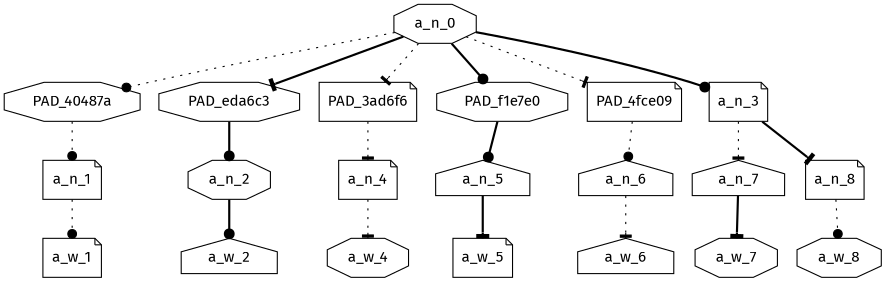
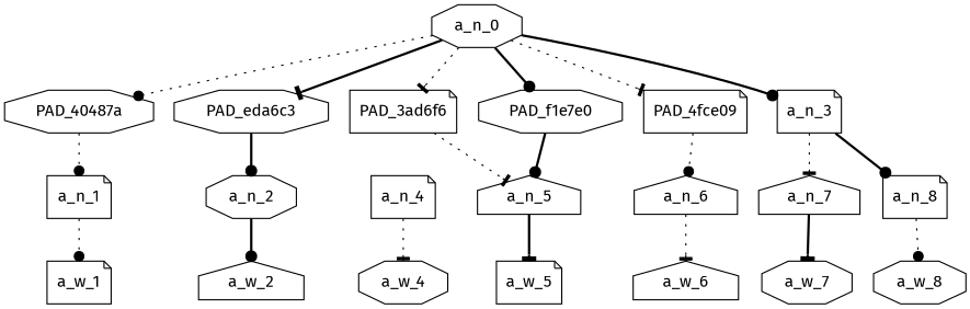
  strict digraph {
    fontname="Fira Sans"
    node [div_dir=1 fontname="Fira Sans" index=0 level=1 shape=octagon text_span="[0]" value=0.08933396]
    edge [arrowhead=dot fontname="Fira Sans" style=dotted]
    a_n_0 [level=3 text_span="[0, 1, 2, 3, 4, 5, 6]" value=0.99999998]
    PAD_40487a [level=2]
    PAD_eda6c3 [index=1 level=2 text_span="[1]" value=0.09628728]
    PAD_3ad6f6 [index=3 level=2 shape=note text_span="[4]" value=0.06199896]
    PAD_f1e7e0 [index=4 level=2 text_span="[5]" value=0.08739033]
    PAD_4fce09 [div_dir=-1 index=5 level=2 shape=note text_span="[6]" value=0.07978863]
    a_n_3 [index=2 level=2 shape=note text_span="[2, 3]" value=0.58466386]
    a_n_1 [shape=note]
    a_n_2 [index=1 text_span="[1]" value=0.09628728]
    a_n_4 [index=4 shape=note text_span="[4]" value=0.06199896]
    a_n_5 [index=5 shape=house text_span="[5]" value=0.08739033]
    a_n_6 [div_dir=-1 index=6 shape=house text_span="[6]" value=0.07978863]
    a_n_7 [index=2 shape=house text_span="[2]" value=0.50219541]
    a_n_8 [index=3 shape=note text_span="[3]" value=0.08209032]
    a_w_1 [div_dir=0 level=0 shape=note value=teen]
    a_w_2 [div_dir=0 index=1 level=0 shape=house text_span="[1]" value=choice]
    a_w_4 [div_dir=0 index=4 level=0 text_span="[4]" value=international]
    a_w_5 [div_dir=0 index=5 level=0 shape=note text_span="[5]" value=artist]
    a_w_6 [div_dir=0 index=6 level=0 shape=house text_span="[6]" value="<user>"]
    a_w_7 [div_dir=0 index=2 level=0 text_span="[2]" value=blackpink]
    a_w_8 [div_dir=0 index=3 level=0 text_span="[3]" value=choice1]
    a_n_0 -> PAD_40487a
    a_n_0 -> PAD_eda6c3 [arrowhead=tee style=bold]
    a_n_0 -> PAD_3ad6f6 [arrowhead=tee]
    a_n_0 -> PAD_f1e7e0 [style=bold]
    a_n_0 -> PAD_4fce09 [arrowhead=tee]
    a_n_0 -> a_n_3 [style=bold]
    PAD_40487a -> a_n_1
    PAD_eda6c3 -> a_n_2 [style=bold]
-   PAD_3ad6f6 -> a_n_4 [arrowhead=tee]
+   PAD_3ad6f6 -> a_n_5 [arrowhead=tee]
    PAD_f1e7e0 -> a_n_5 [style=bold]
    PAD_4fce09 -> a_n_6
    a_n_3 -> a_n_7 [arrowhead=tee]
-   a_n_3 -> a_n_8 [arrowhead=tee style=bold]
+   a_n_3 -> a_n_8 [style=bold]
    a_n_1 -> a_w_1
    a_n_2 -> a_w_2 [style=bold]
    a_n_4 -> a_w_4 [arrowhead=tee]
    a_n_5 -> a_w_5 [arrowhead=tee style=bold]
    a_n_6 -> a_w_6 [arrowhead=tee]
    a_n_7 -> a_w_7 [arrowhead=tee style=bold]
    a_n_8 -> a_w_8
  }
